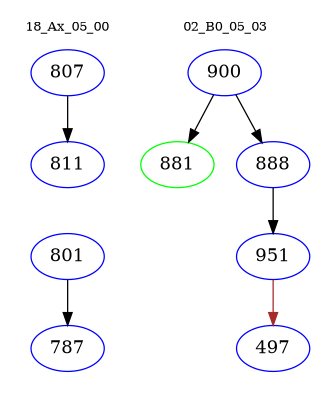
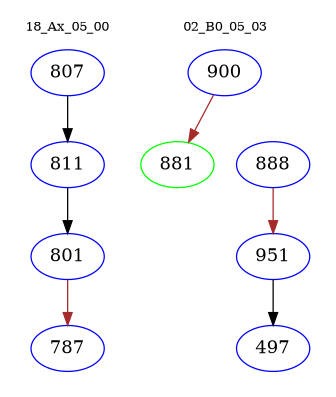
  digraph {
    node [color=blue]
    edge [color=black]
    n1 [label=807]
    n2 [label=811]
    n3 [label=801]
    n4 [label=787]
    n5 [label=900]
    n6 [color=green label=881]
    n7 [label=888]
    n8 [label=951]
    n9 [label=497]
    subgraph cluster_1 {
      color=white
      fontsize=10
      label="18_Ax_05_00"
      n1
      n2
      n3
      n4
    }
    subgraph cluster_2 {
      color=white
      fontsize=10
      label="02_B0_05_03"
      n5
      n6
      n7
      n8
      n9
    }
    n1 -> n2
-   n3 -> n4
-   n5 -> n6
-   n5 -> n7
-   n7 -> n8
-   n8 -> n9 [color=brown]
+   n2 -> n3
+   n3 -> n4 [color=brown]
+   n5 -> n6 [color=brown]
+   n7 -> n8 [color=brown]
+   n8 -> n9
  }
